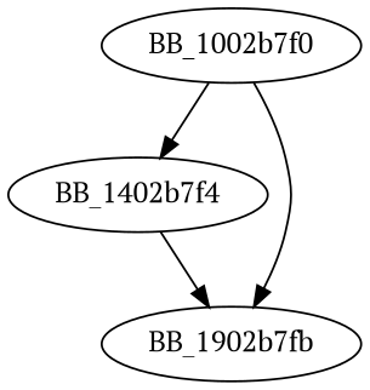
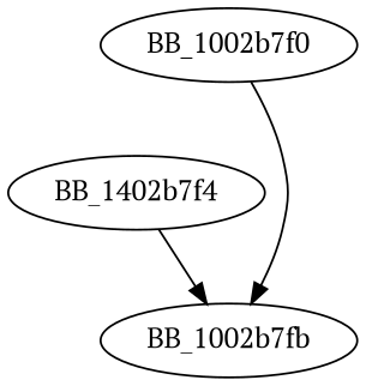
  digraph {
    fontname="PT Serif"
    node [fontname="PT Serif"]
    edge [fontname="PT Serif"]
    n1 [label=BB_1402b7f4]
    BB_1002b7f0
-   BB_1002b7fb [label=BB_1902b7fb]
+   BB_1002b7fb
    n1 -> BB_1002b7fb
-   BB_1002b7f0 -> n1
    BB_1002b7f0 -> BB_1002b7fb
  }
